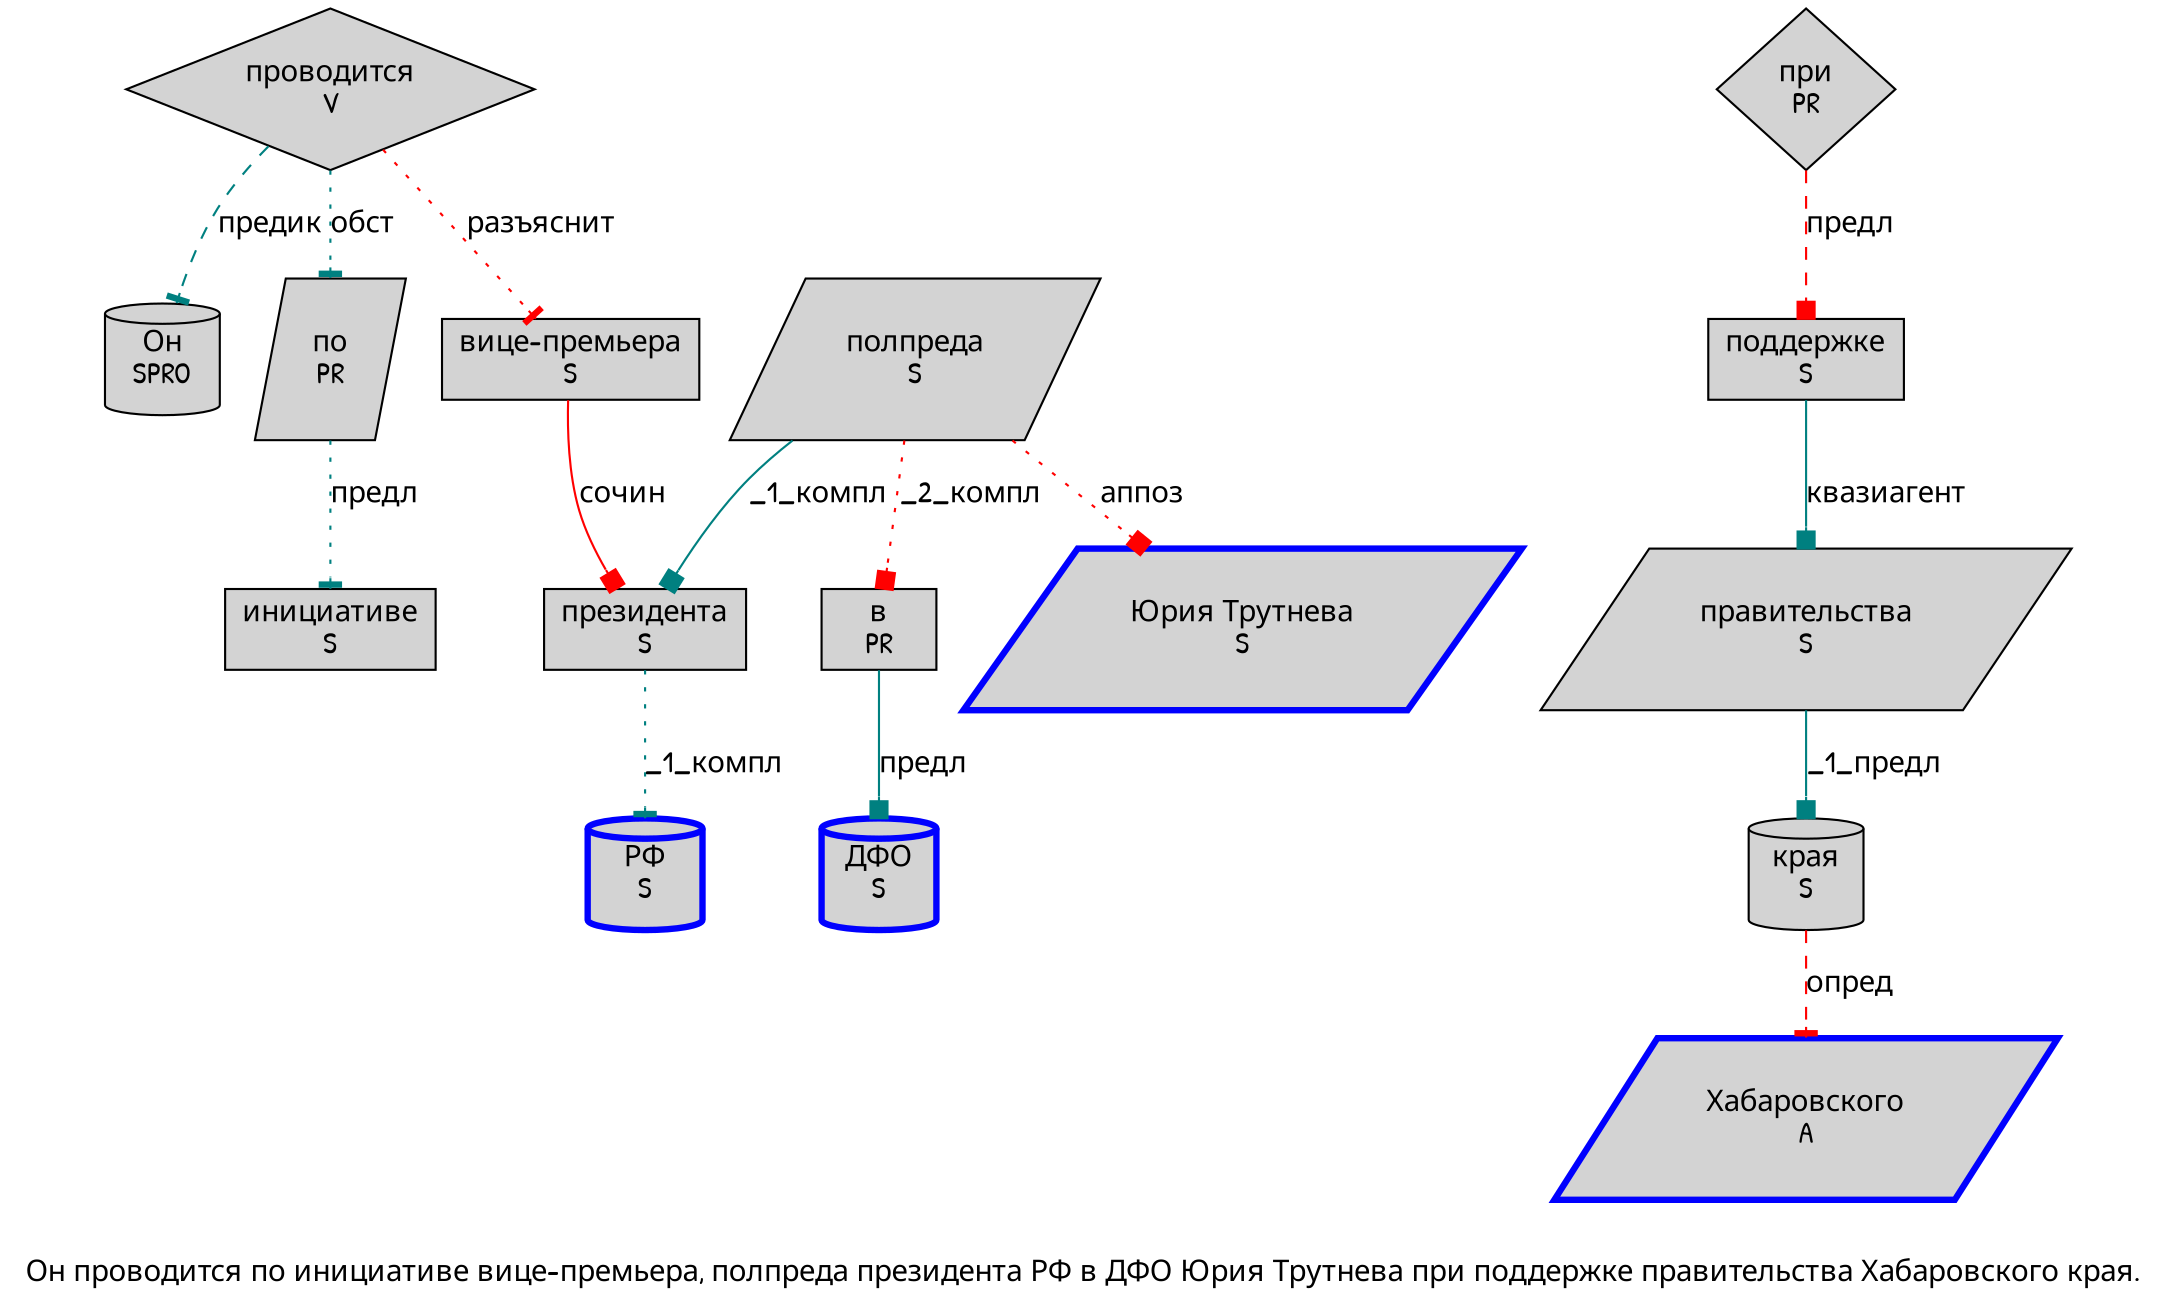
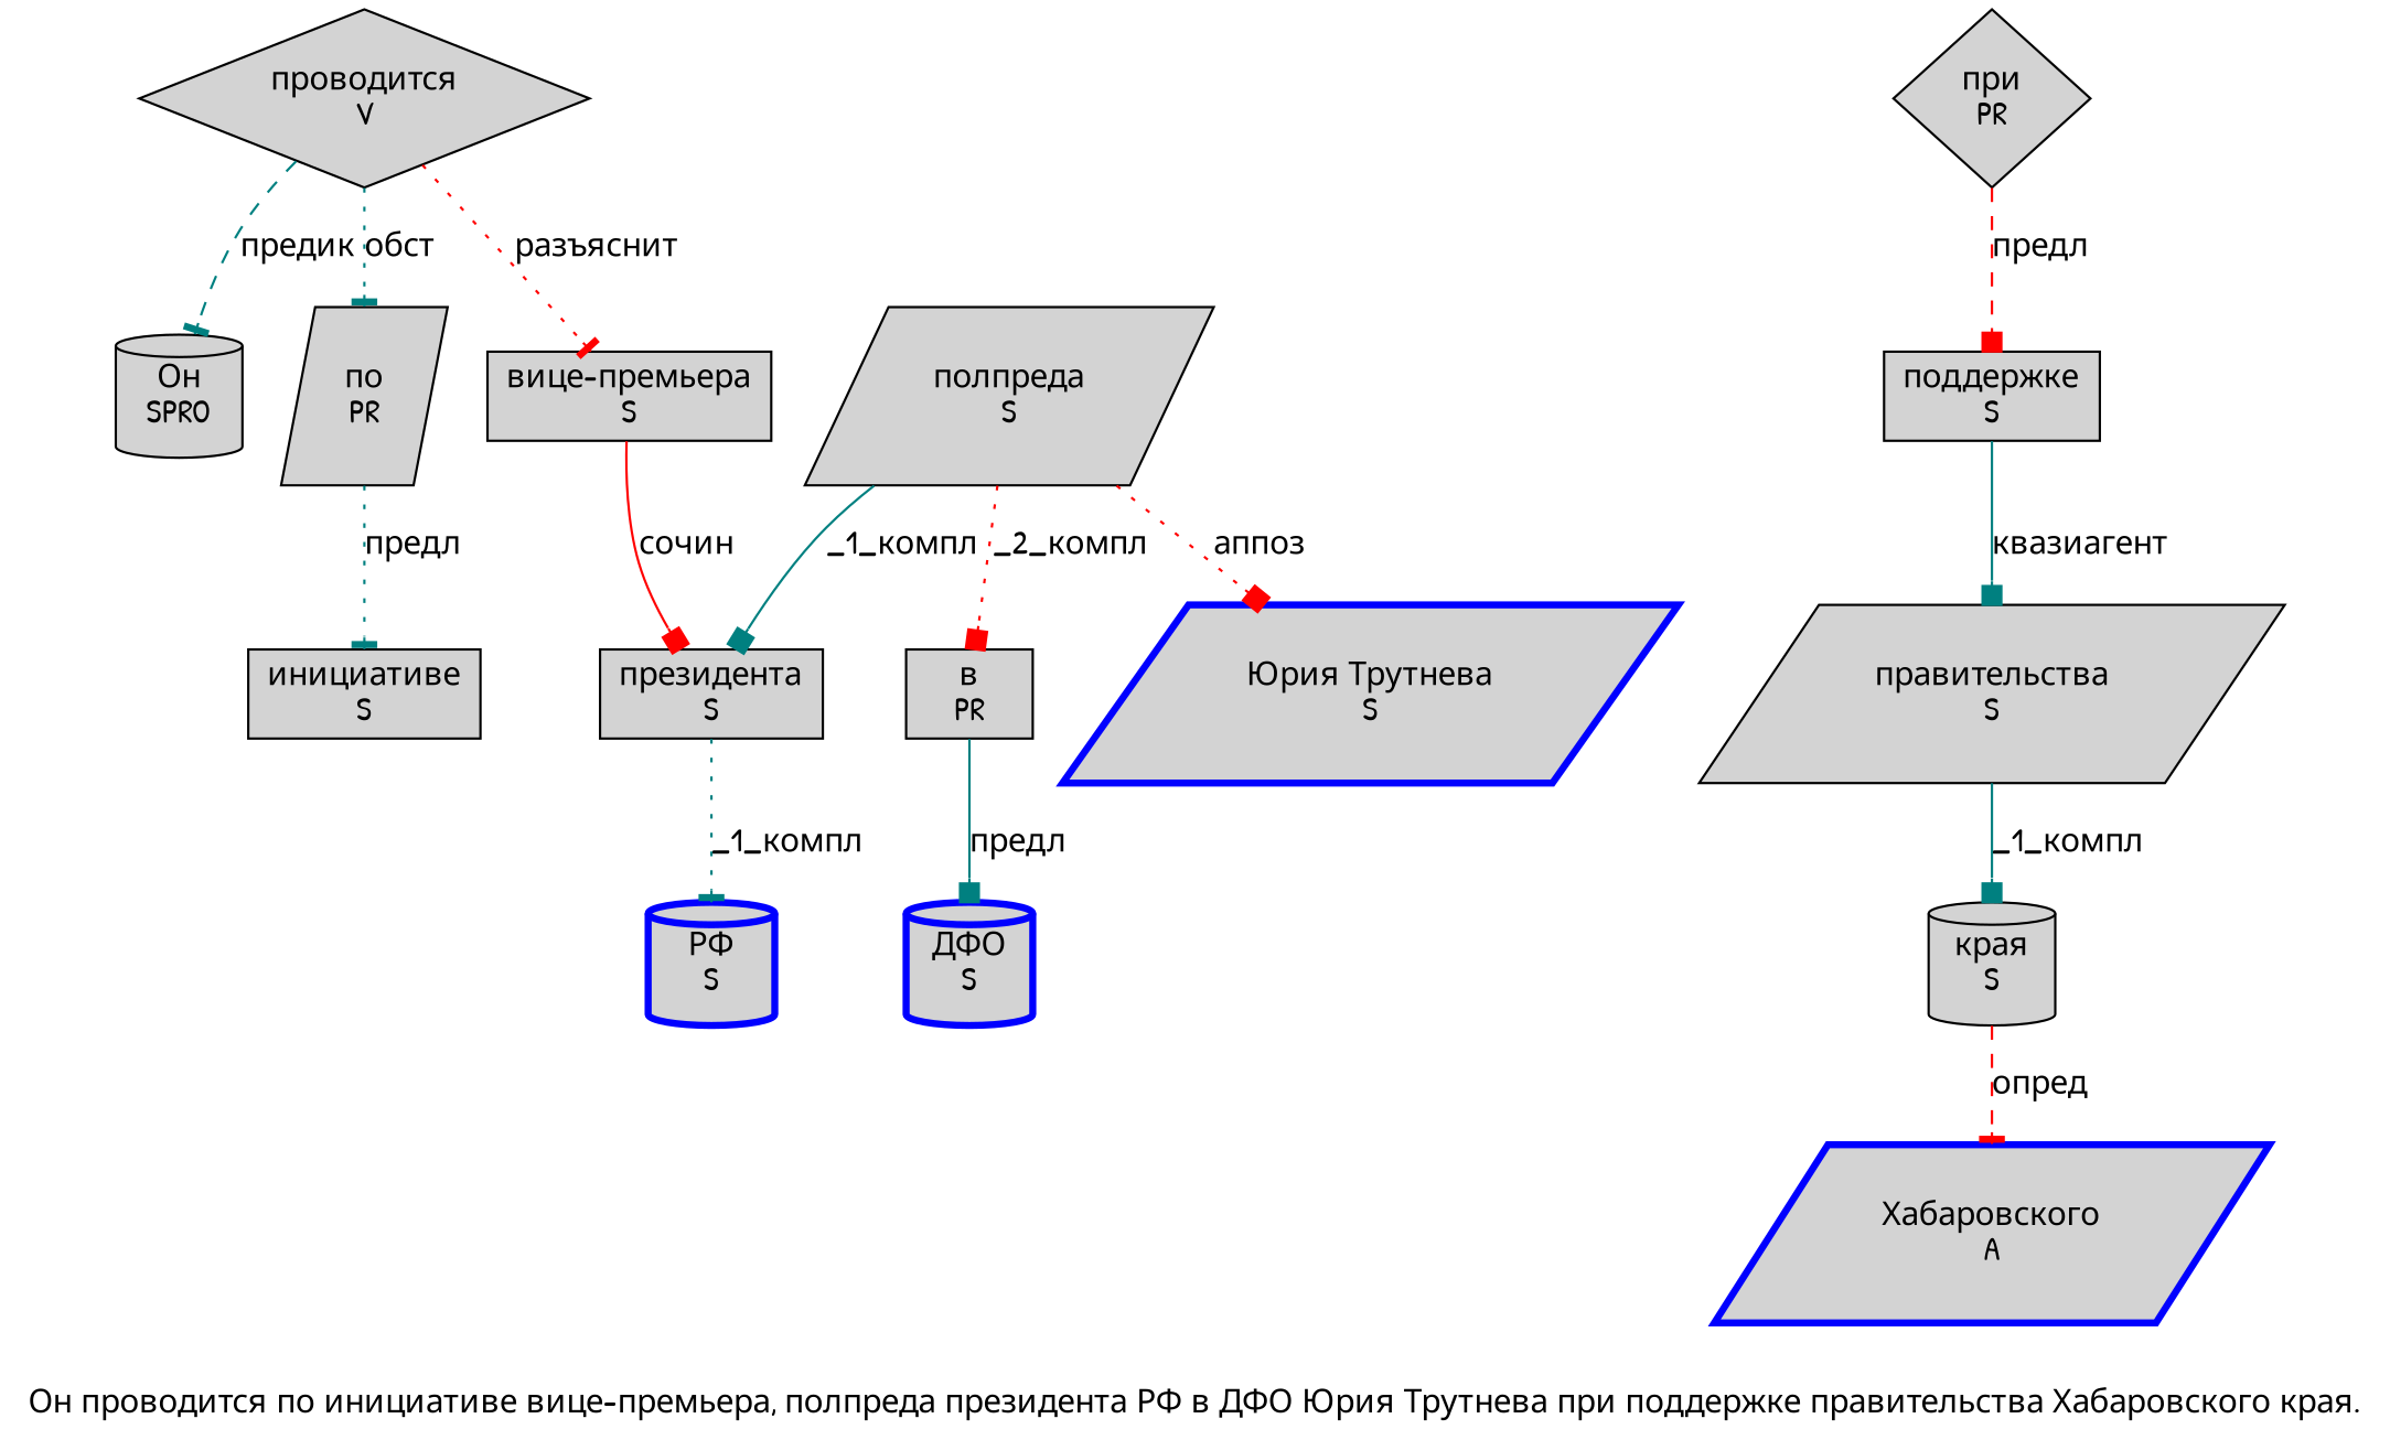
  digraph {
    fontname="Patrick Hand"
    label="Он проводится по инициативе вице-премьера, полпреда президента РФ в ДФО Юрия Трутнева при поддержке правительства Хабаровского края."
    node [fillcolor=lightgray fontname="Patrick Hand" penwidth=1 shape=parallelogram style=filled]
    edge [arrowhead=box color=teal fontname="Patrick Hand" style=dotted]
    n1 [label="Он\nSPRO" shape=cylinder]
    n2 [label="проводится\nV" shape=diamond]
    n3 [label="по\nPR"]
    n4 [label="вице-премьера\nS" shape=box]
    n5 [label="инициативе\nS" shape=box]
    n6 [label="президента\nS" shape=box]
    n7 [label="полпреда\nS"]
    n8 [label="в\nPR" shape=box]
    n9 [color=blue label="Юрия Трутнева\nS" penwidth=3]
    n10 [color=blue label="РФ\nS" penwidth=3 shape=cylinder]
    n11 [color=blue label="ДФО\nS" penwidth=3 shape=cylinder]
    n12 [label="при\nPR" shape=diamond]
    n13 [label="поддержке\nS" shape=box]
    n14 [label="правительства\nS"]
    n15 [label="края\nS" shape=cylinder]
    n16 [color=blue label="Хабаровского\nA" penwidth=3]
    n2 -> n1 [arrowhead=tee label="предик" style=dashed]
    n2 -> n3 [arrowhead=tee label="обст"]
    n2 -> n4 [arrowhead=tee color=red label="разъяснит"]
    n3 -> n5 [arrowhead=tee label="предл"]
    n4 -> n6 [color=red label="сочин" style=solid]
    n6 -> n10 [arrowhead=tee label="_1_компл"]
    n7 -> n6 [label="_1_компл" style=solid]
    n7 -> n8 [color=red label="_2_компл"]
    n7 -> n9 [color=red label="аппоз"]
    n8 -> n11 [label="предл" style=solid]
    n12 -> n13 [color=red label="предл" style=dashed]
    n13 -> n14 [label="квазиагент" style=solid]
-   n14 -> n15 [label="_1_предл" style=solid]
+   n14 -> n15 [label="_1_компл" style=solid]
    n15 -> n16 [arrowhead=tee color=red label="опред" style=dashed]
  }
